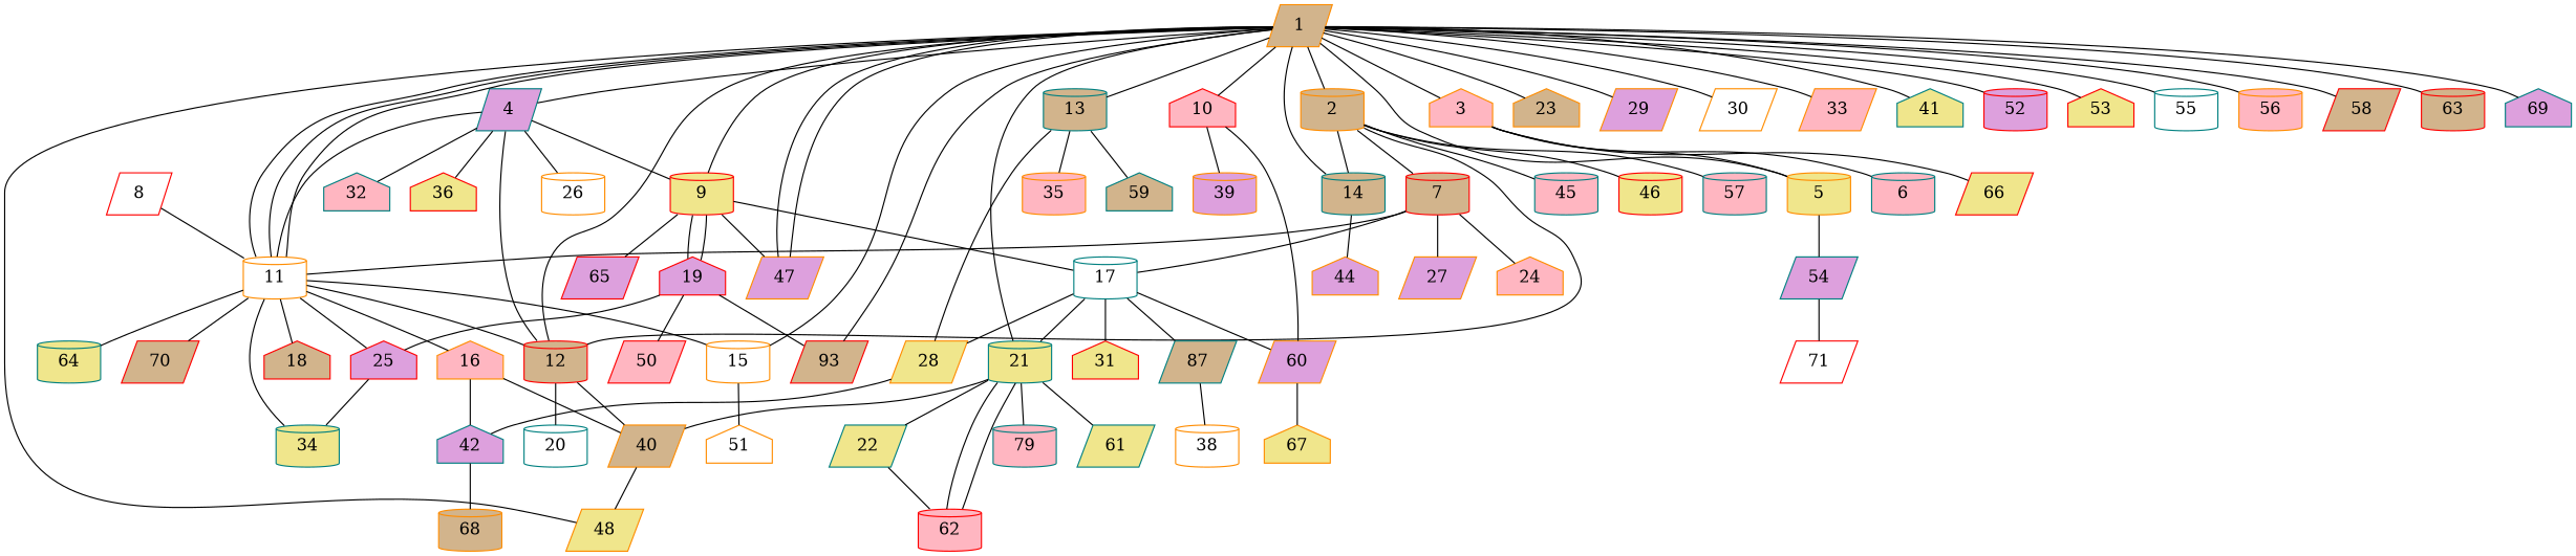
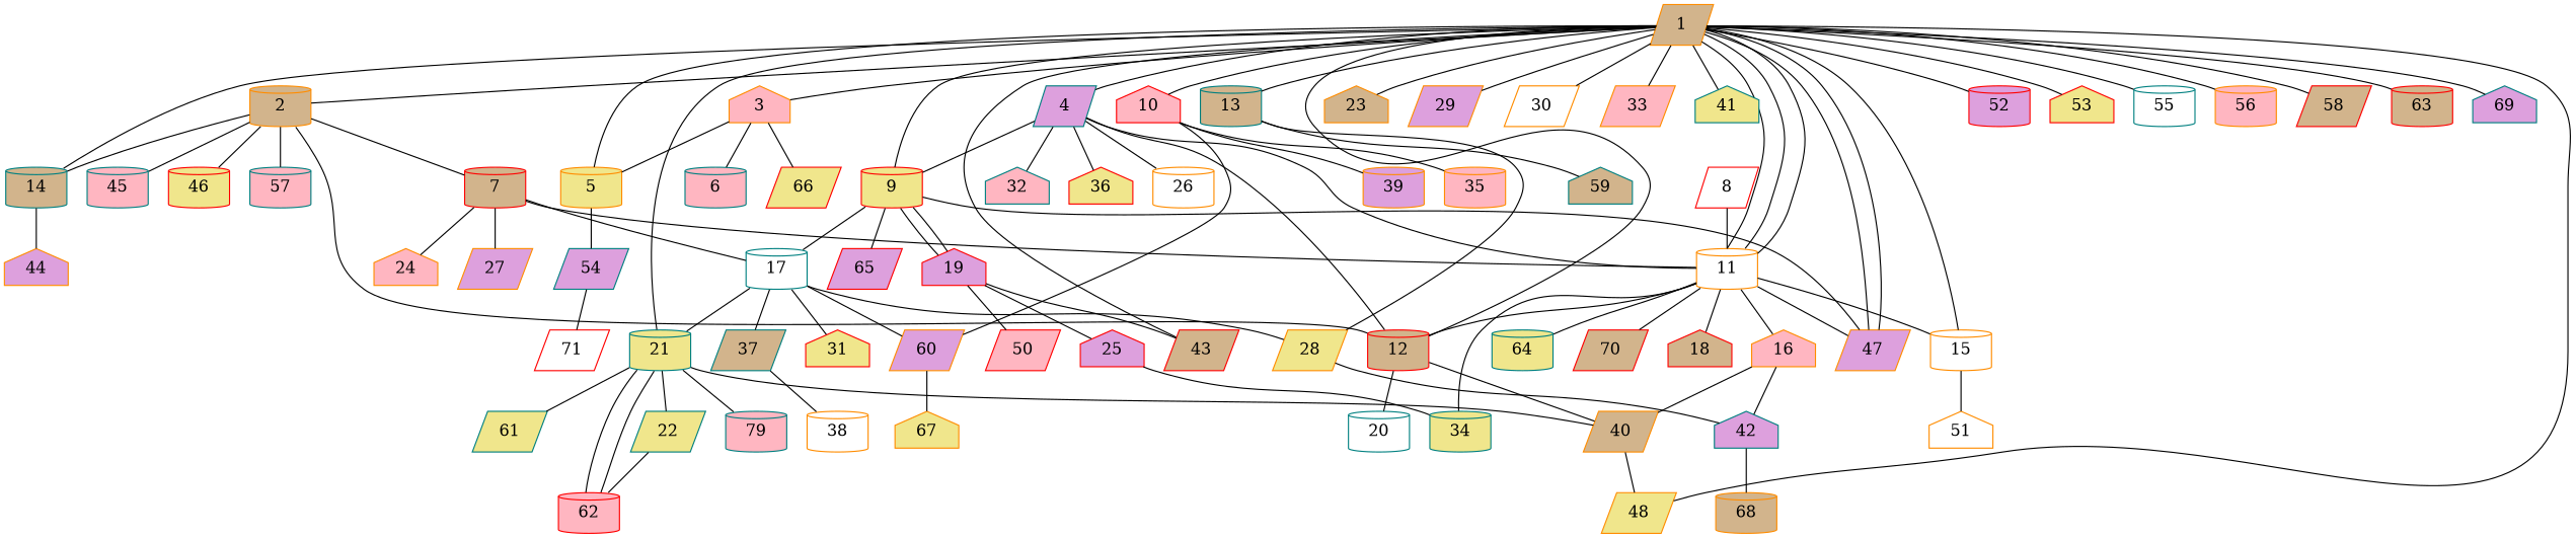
  graph {
    node [color=darkorange fillcolor=tan shape=cylinder style=filled]
    1 [shape=parallelogram]
    2
    3 [fillcolor=lightpink shape=house]
    4 [color=teal fillcolor=plum shape=parallelogram]
    5 [fillcolor=khaki]
    9 [color=red fillcolor=khaki]
    10 [color=red fillcolor=lightpink shape=house]
    11 [fillcolor=white]
    12 [color=red]
    13 [color=teal]
    14 [color=teal]
    21 [color=teal fillcolor=khaki]
    23 [shape=house]
    29 [fillcolor=plum shape=parallelogram]
    30 [fillcolor=white shape=parallelogram]
    33 [fillcolor=lightpink shape=parallelogram]
    41 [color=teal fillcolor=khaki shape=house]
-   43 [color=red shape=parallelogram label=93]
+   43 [color=red shape=parallelogram]
    47 [fillcolor=plum shape=parallelogram]
    48 [fillcolor=khaki shape=parallelogram]
    52 [color=red fillcolor=plum]
    53 [color=red fillcolor=khaki shape=house]
    55 [color=teal fillcolor=white]
    56 [fillcolor=lightpink]
    58 [color=red shape=parallelogram]
    63 [color=red]
    69 [color=teal fillcolor=plum shape=house]
    15 [fillcolor=white]
    7 [color=red]
    45 [color=teal fillcolor=lightpink]
    46 [color=red fillcolor=khaki]
    57 [color=teal fillcolor=lightpink]
    6 [color=teal fillcolor=lightpink]
    66 [color=red fillcolor=khaki shape=parallelogram]
    26 [fillcolor=white]
    32 [color=teal fillcolor=lightpink shape=house]
    36 [color=red fillcolor=khaki shape=house]
    54 [color=teal fillcolor=plum shape=parallelogram]
    8 [color=red fillcolor=white shape=parallelogram]
    17 [color=teal fillcolor=white]
    19 [color=red fillcolor=plum shape=house]
    65 [color=red fillcolor=plum shape=parallelogram]
    35 [fillcolor=lightpink]
    39 [fillcolor=plum]
    60 [fillcolor=plum shape=parallelogram]
    16 [fillcolor=lightpink shape=house]
    18 [color=red shape=house]
    25 [color=red fillcolor=plum shape=house]
    34 [color=teal fillcolor=khaki]
    64 [color=teal fillcolor=khaki]
    70 [color=red shape=parallelogram]
    20 [color=teal fillcolor=white]
    40 [shape=parallelogram]
    28 [fillcolor=khaki shape=parallelogram]
    59 [color=teal shape=house]
    44 [fillcolor=plum shape=house]
    22 [color=teal fillcolor=khaki shape=parallelogram]
    n58 [color=teal fillcolor=lightpink label=79]
    61 [color=teal fillcolor=khaki shape=parallelogram]
    62 [color=red fillcolor=lightpink]
    24 [fillcolor=lightpink shape=house]
    27 [fillcolor=plum shape=parallelogram]
    71 [color=red fillcolor=white shape=parallelogram]
    31 [color=red fillcolor=khaki shape=house]
-   37 [color=teal shape=parallelogram label=87]
+   37 [color=teal shape=parallelogram]
    50 [color=red fillcolor=lightpink shape=parallelogram]
    67 [fillcolor=khaki shape=house]
    51 [fillcolor=white shape=house]
    42 [color=teal fillcolor=plum shape=house]
    68
    38 [fillcolor=white]
    1 -- 2
    1 -- 3
    1 -- 4
    1 -- 5
    1 -- 9
    1 -- 10
    1 -- 11
    1 -- 11
    1 -- 11
    1 -- 12
    1 -- 13
    1 -- 14
    1 -- 21
    1 -- 23
    1 -- 29
    1 -- 30
    1 -- 33
    1 -- 41
    1 -- 43
    1 -- 47
    1 -- 47
    1 -- 48
    1 -- 52
    1 -- 53
    1 -- 55
    1 -- 56
    1 -- 58
    1 -- 63
    1 -- 69
    1 -- 15
    2 -- 12
    2 -- 14
    2 -- 7
    2 -- 45
    2 -- 46
    2 -- 57
    3 -- 5
    3 -- 6
    3 -- 66
    4 -- 9
    4 -- 11
    4 -- 12
    4 -- 26
    4 -- 32
    4 -- 36
    5 -- 54
    9 -- 47
    9 -- 17
    9 -- 19
    9 -- 19
    9 -- 65
-   13 -- 35
+   10 -- 35
    10 -- 39
    10 -- 60
    11 -- 12
    11 -- 15
    11 -- 16
    11 -- 18
-   11 -- 25
+   11 -- 47
    11 -- 34
    11 -- 64
    11 -- 70
    12 -- 20
    12 -- 40
    13 -- 28
    13 -- 59
    14 -- 44
    21 -- 40
    21 -- 22
    21 -- n58
    21 -- 61
    21 -- 62
    21 -- 62
    15 -- 51
    7 -- 11
    7 -- 17
    7 -- 24
    7 -- 27
    54 -- 71
    8 -- 11
    17 -- 21
    17 -- 60
    17 -- 28
    17 -- 31
    17 -- 37
    19 -- 43
    19 -- 25
    19 -- 50
    60 -- 67
    16 -- 40
    16 -- 42
    25 -- 34
    40 -- 48
    28 -- 42
    22 -- 62
    37 -- 38
    42 -- 68
  }
